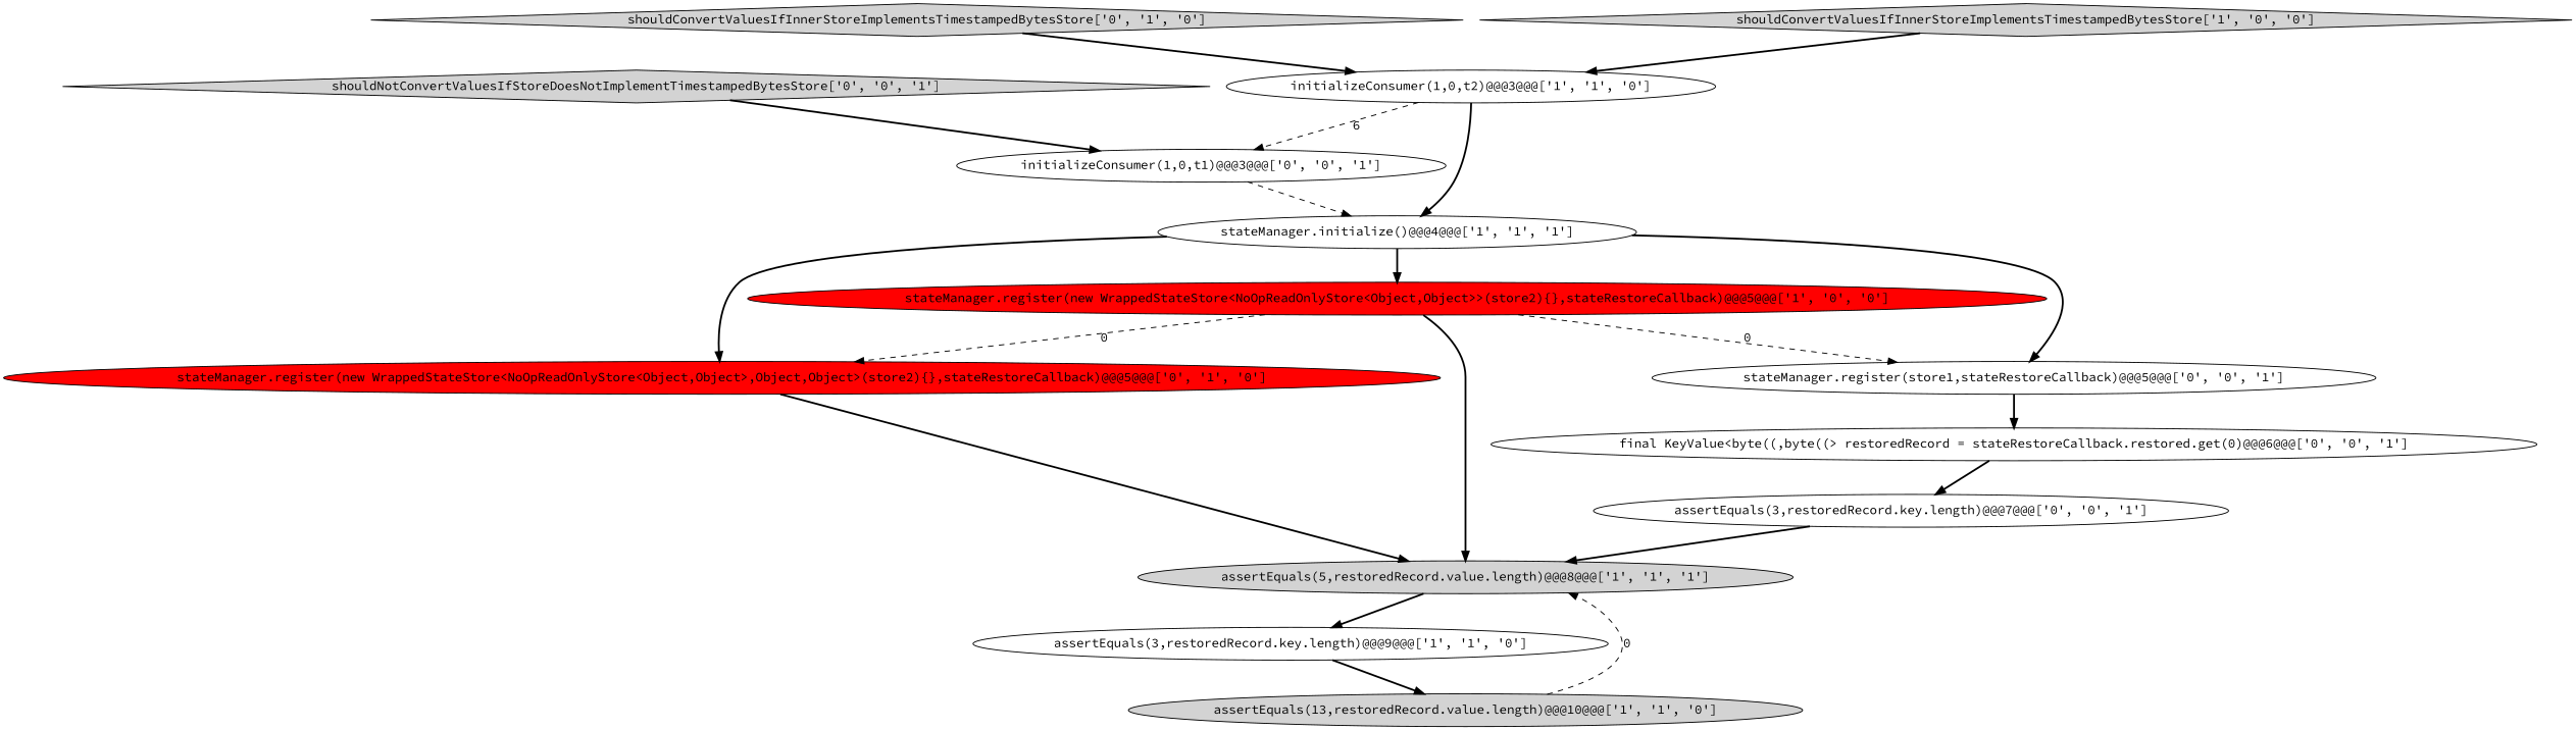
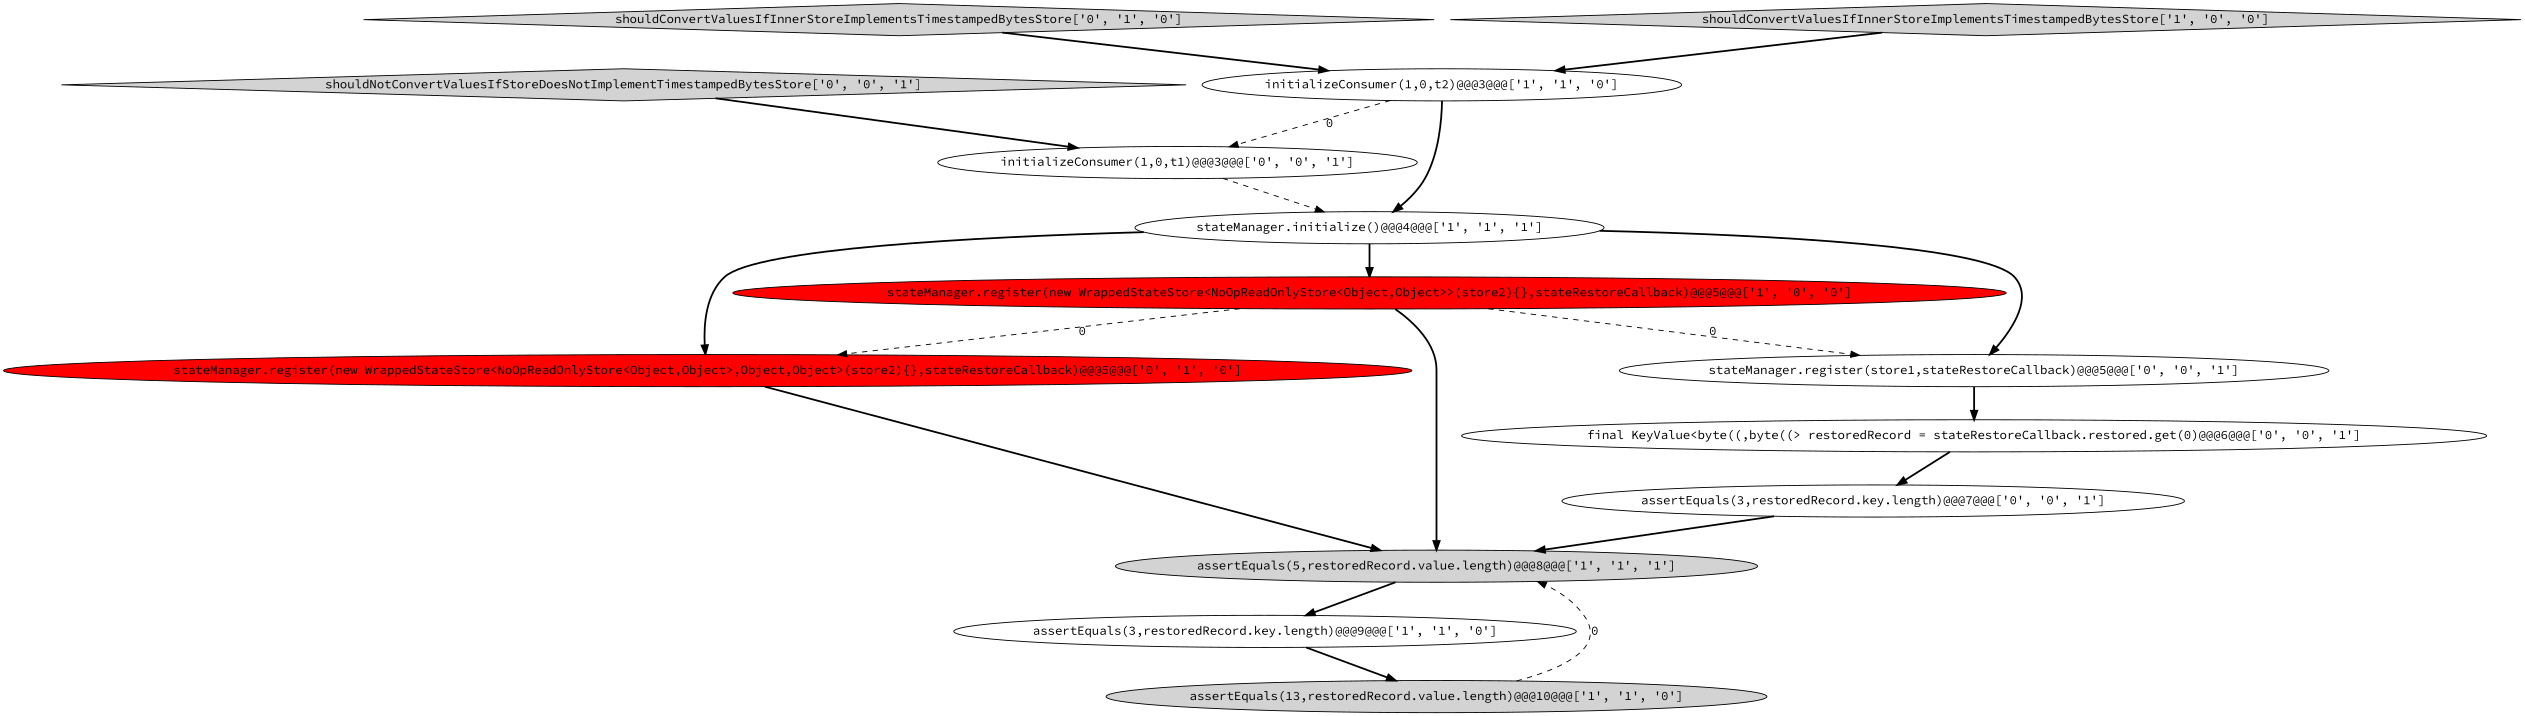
  digraph {
    fontname="Source Code Pro"
    node [fillcolor=white fontname="Source Code Pro" shape=ellipse style=filled]
    edge [fontname="Source Code Pro" style=bold]
    n1 [fillcolor=red label="stateManager.register(new WrappedStateStore<NoOpReadOnlyStore<Object,Object>,Object,Object>(store2){},stateRestoreCallback)@@@5@@@['0', '1', '0']"]
    n2 [fillcolor=lightgray label="assertEquals(5,restoredRecord.value.length)@@@8@@@['1', '1', '1']"]
    n3 [label="assertEquals(3,restoredRecord.key.length)@@@9@@@['1', '1', '0']"]
    n4 [fillcolor=lightgray label="shouldConvertValuesIfInnerStoreImplementsTimestampedBytesStore['0', '1', '0']" shape=diamond]
    n5 [label="initializeConsumer(1,0,t2)@@@3@@@['1', '1', '0']"]
    n6 [label="initializeConsumer(1,0,t1)@@@3@@@['0', '0', '1']"]
    n7 [label="stateManager.initialize()@@@4@@@['1', '1', '1']"]
    n8 [fillcolor=red label="stateManager.register(new WrappedStateStore<NoOpReadOnlyStore<Object,Object>>(store2){},stateRestoreCallback)@@@5@@@['1', '0', '0']"]
    n9 [label="stateManager.register(store1,stateRestoreCallback)@@@5@@@['0', '0', '1']"]
    n10 [label="final KeyValue<byte((,byte((> restoredRecord = stateRestoreCallback.restored.get(0)@@@6@@@['0', '0', '1']"]
    n11 [label="assertEquals(3,restoredRecord.key.length)@@@7@@@['0', '0', '1']"]
    n12 [fillcolor=lightgray label="shouldNotConvertValuesIfStoreDoesNotImplementTimestampedBytesStore['0', '0', '1']" shape=diamond]
    n13 [fillcolor=lightgray label="assertEquals(13,restoredRecord.value.length)@@@10@@@['1', '1', '0']"]
    n14 [fillcolor=lightgray label="shouldConvertValuesIfInnerStoreImplementsTimestampedBytesStore['1', '0', '0']" shape=diamond]
    n1 -> n2
    n2 -> n3
    n3 -> n13
    n4 -> n5
-   n5 -> n6 [label=6 style=dashed]
+   n5 -> n6 [label=0 style=dashed]
    n5 -> n7
    n6 -> n7 [style=dashed]
    n7 -> n1
    n7 -> n8
    n7 -> n9
    n8 -> n1 [label=0 style=dashed]
    n8 -> n2
    n8 -> n9 [label=0 style=dashed]
    n9 -> n10
    n10 -> n11
    n11 -> n2
    n12 -> n6
    n13 -> n2 [label=0 style=dashed]
    n14 -> n5
  }
